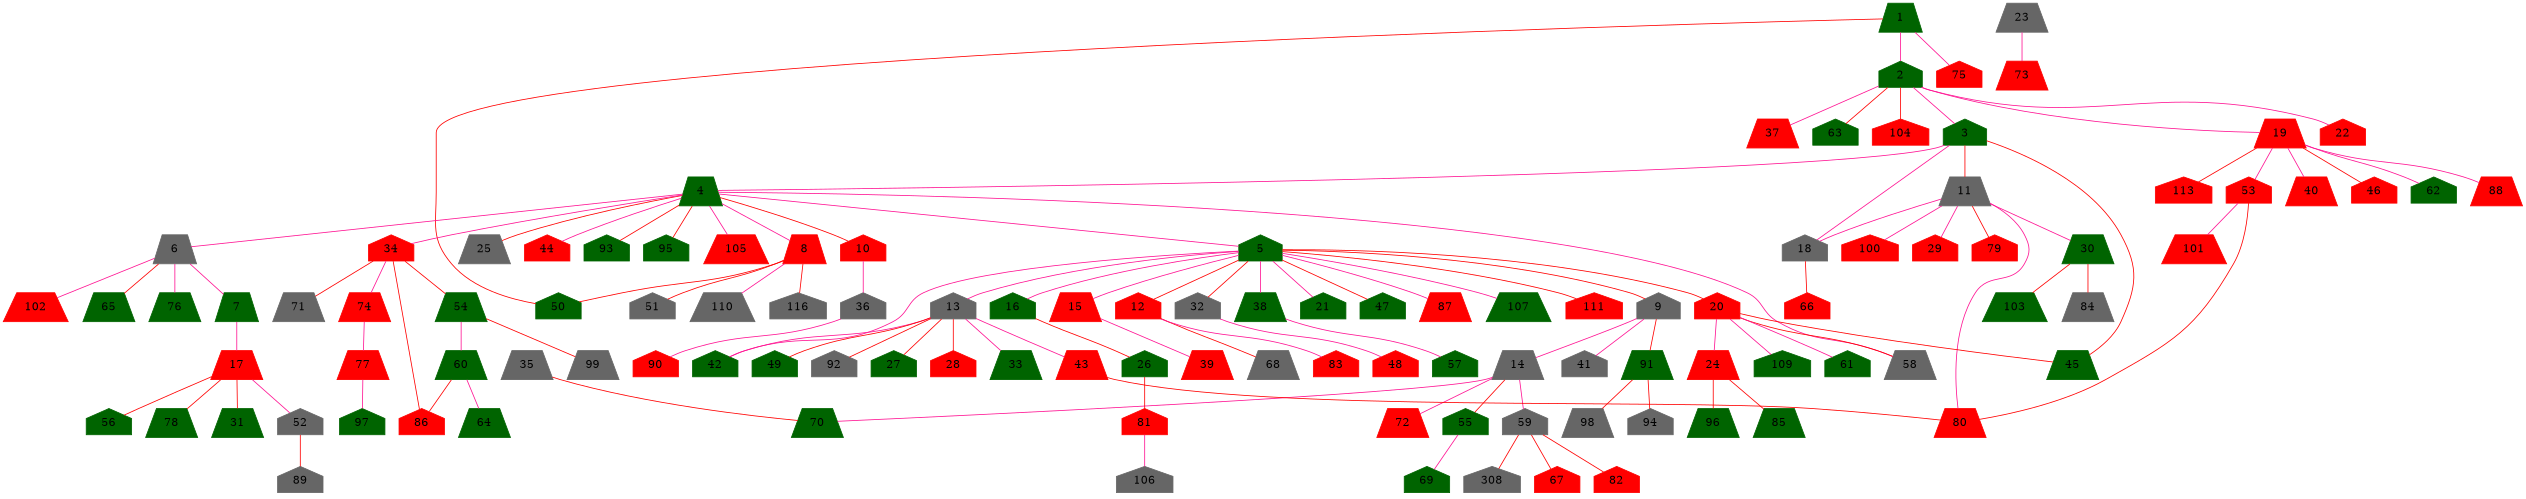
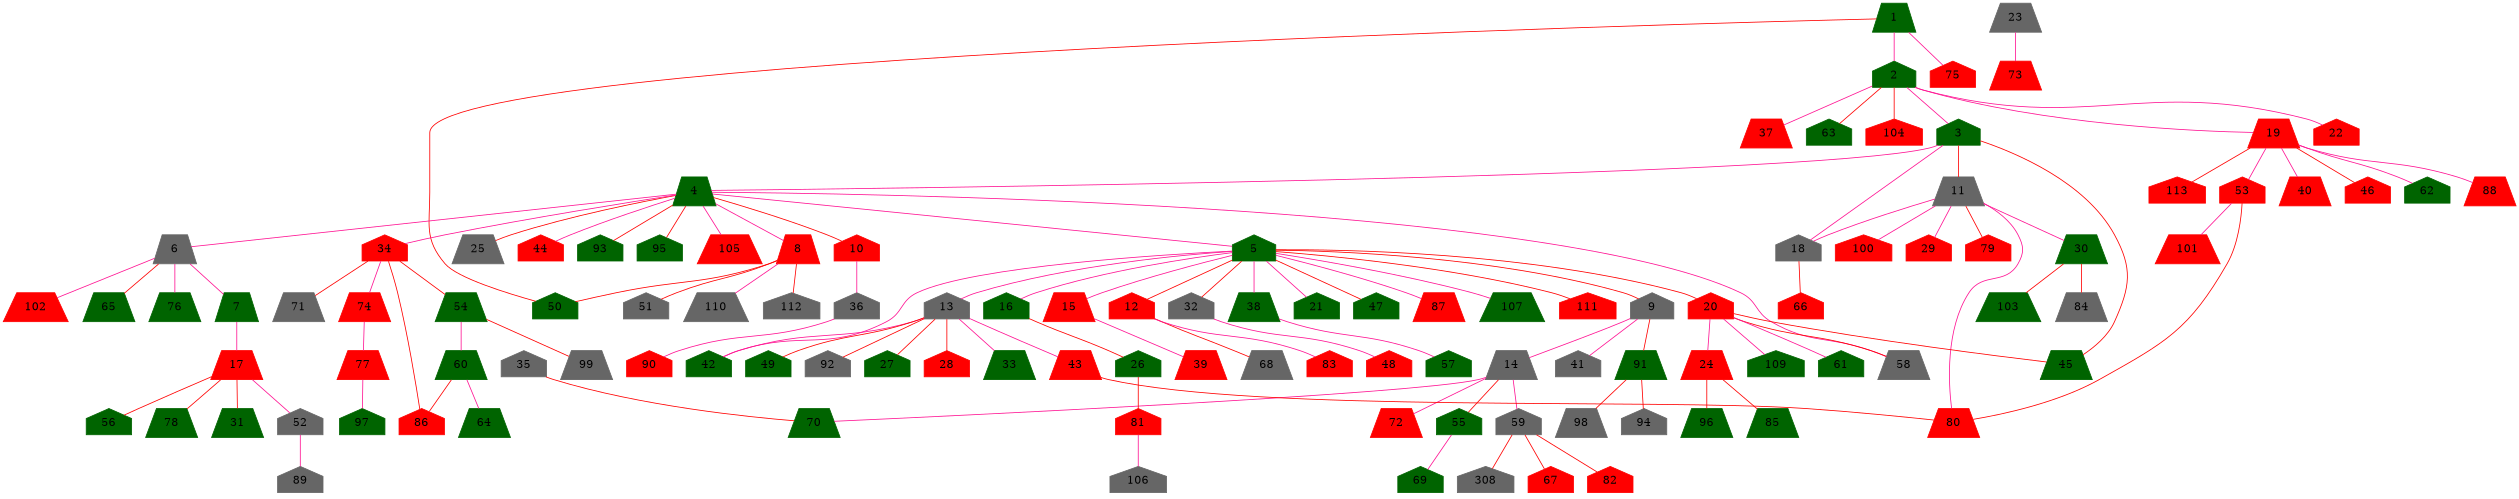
  graph {
    node [color=red shape=house style=filled]
    edge [color=deeppink]
    1 [color=darkgreen shape=trapezium]
    2 [color=darkgreen]
    50 [color=darkgreen]
    75
    3 [color=darkgreen]
    19 [shape=trapezium]
    22
    37 [shape=trapezium]
    63 [color=darkgreen]
    104
    4 [color=darkgreen shape=trapezium]
    11 [color=gray40 shape=trapezium]
    18 [color=gray40]
    45 [color=darkgreen shape=trapezium]
    40 [shape=trapezium]
    46
    53
    62 [color=darkgreen]
    88 [shape=trapezium]
    113
    5 [color=darkgreen]
    6 [color=gray40 shape=trapezium]
    8 [shape=trapezium]
    10
    25 [color=gray40 shape=trapezium]
    34
    44
    58 [color=gray40 shape=trapezium]
    93 [color=darkgreen]
    95 [color=darkgreen]
    105 [shape=trapezium]
    29
    30 [color=darkgreen shape=trapezium]
    79
    80 [shape=trapezium]
    100
    66
    9 [color=gray40]
    12
    13 [color=gray40]
    15 [shape=trapezium]
    16 [color=darkgreen]
    20
    21 [color=darkgreen]
    32 [color=gray40]
    38 [color=darkgreen shape=trapezium]
    42 [color=darkgreen]
    47 [color=darkgreen]
    87 [shape=trapezium]
    107 [color=darkgreen shape=trapezium]
    111
    7 [color=darkgreen shape=trapezium]
    65 [color=darkgreen shape=trapezium]
    76 [color=darkgreen shape=trapezium]
    102 [shape=trapezium]
    51 [color=gray40]
    110 [color=gray40 shape=trapezium]
-   112 [color=gray40 label=116]
+   112 [color=gray40]
    36 [color=gray40]
    54 [color=darkgreen shape=trapezium]
    71 [color=gray40 shape=trapezium]
    74 [shape=trapezium]
    86
    14 [color=gray40 shape=trapezium]
    41 [color=gray40]
    91 [color=darkgreen shape=trapezium]
    68 [color=gray40 shape=trapezium]
    83
    27 [color=darkgreen]
    28
    33 [color=darkgreen shape=trapezium]
    43 [shape=trapezium]
    49 [color=darkgreen]
    92 [color=gray40]
    39 [shape=trapezium]
    26 [color=darkgreen]
    24 [shape=trapezium]
    61 [color=darkgreen]
    109 [color=darkgreen]
    48
    57 [color=darkgreen]
    17 [shape=trapezium]
    31 [color=darkgreen shape=trapezium]
    52 [color=gray40]
    56 [color=darkgreen]
    78 [color=darkgreen shape=trapezium]
    55 [color=darkgreen]
    59 [color=gray40]
    70 [color=darkgreen shape=trapezium]
    72 [shape=trapezium]
    94 [color=gray40]
    98 [color=gray40 shape=trapezium]
    90
    84 [color=gray40 shape=trapezium]
    103 [color=darkgreen shape=trapezium]
-   35 [color=gray40 shape=trapezium]
+   35 [color=gray40]
    69 [color=darkgreen]
    67
    82
    n100 [color=gray40 label=308]
    81
    89 [color=gray40]
    23 [color=gray40 shape=trapezium]
    73 [shape=trapezium]
    101 [shape=trapezium]
    85 [color=darkgreen shape=trapezium]
    96 [color=darkgreen shape=trapezium]
    106 [color=gray40]
    60 [color=darkgreen shape=trapezium]
    99 [color=gray40 shape=trapezium]
    77 [shape=trapezium]
    64 [color=darkgreen shape=trapezium]
    97 [color=darkgreen]
    1 -- 2
    1 -- 50 [color=red]
    1 -- 75
    2 -- 3
    2 -- 19
    2 -- 22
    2 -- 37
    2 -- 63 [color=red]
    2 -- 104 [color=red]
    3 -- 4
    3 -- 11 [color=red]
    3 -- 18
    3 -- 45 [color=red]
    19 -- 40
    19 -- 46 [color=red]
    19 -- 53
    19 -- 62
    19 -- 88
    19 -- 113 [color=red]
    4 -- 5
    4 -- 6
    4 -- 8
    4 -- 10 [color=red]
    4 -- 25 [color=red]
    4 -- 34
    4 -- 44
    4 -- 58
    4 -- 93 [color=red]
    4 -- 95 [color=red]
    4 -- 105
    11 -- 18
    11 -- 29
    11 -- 30
    11 -- 79 [color=red]
    11 -- 80
    11 -- 100
    18 -- 66 [color=red]
    53 -- 80 [color=red]
    53 -- 101
    5 -- 9 [color=red]
    5 -- 12 [color=red]
    5 -- 13
    5 -- 15
    5 -- 16
    5 -- 20 [color=red]
    5 -- 21
    5 -- 32 [color=red]
    5 -- 38
    5 -- 42
    5 -- 47 [color=red]
    5 -- 87
    5 -- 107
    5 -- 111 [color=red]
    6 -- 7
    6 -- 65 [color=red]
    6 -- 76
    6 -- 102
    8 -- 50 [color=red]
    8 -- 51 [color=red]
    8 -- 110
    8 -- 112 [color=red]
    10 -- 36
    34 -- 54 [color=red]
    34 -- 71 [color=red]
    34 -- 74
    34 -- 86 [color=red]
    30 -- 84 [color=red]
    30 -- 103 [color=red]
    9 -- 14
    9 -- 41
    9 -- 91 [color=red]
    12 -- 68 [color=red]
    12 -- 83
    13 -- 42
    13 -- 27 [color=red]
    13 -- 28 [color=red]
    13 -- 33
    13 -- 43
    13 -- 49 [color=red]
    13 -- 92 [color=red]
    15 -- 39
    16 -- 26 [color=red]
    20 -- 45 [color=red]
    20 -- 58 [color=red]
    20 -- 24
    20 -- 61
    20 -- 109
    32 -- 48
    38 -- 57
    7 -- 17
    36 -- 90
    54 -- 60
    54 -- 99 [color=red]
    74 -- 77
    14 -- 55 [color=red]
    14 -- 59
    14 -- 70
    14 -- 72
    91 -- 94 [color=red]
    91 -- 98 [color=red]
    43 -- 80 [color=red]
    26 -- 81 [color=red]
    24 -- 85 [color=red]
    24 -- 96 [color=red]
    17 -- 31 [color=red]
    17 -- 52
    17 -- 56 [color=red]
    17 -- 78 [color=red]
-   52 -- 89 [color=red]
+   52 -- 89
    55 -- 69
    59 -- 67 [color=red]
    59 -- 82 [color=red]
    59 -- n100 [color=red]
    35 -- 70 [color=red]
    81 -- 106
    23 -- 73
    60 -- 86 [color=red]
    60 -- 64
    77 -- 97
  }
